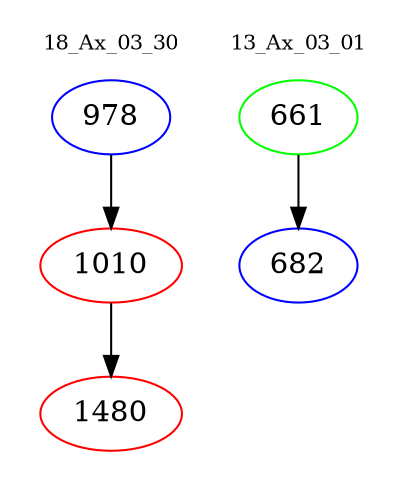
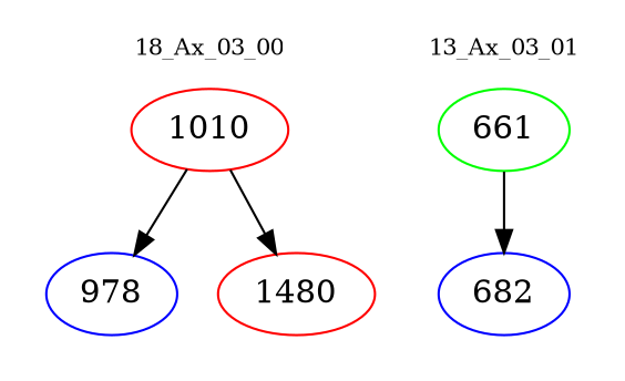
  digraph {
    node [color=red]
    edge [color=black]
    n1 [label=1010]
    n2 [color=blue label=978]
    n3 [label=1480]
    n4 [color=green label=661]
    n5 [color=blue label=682]
    subgraph cluster_1 {
      color=white
      fontsize=10
-     label="18_Ax_03_30"
+     label="18_Ax_03_00"
      n1
      n2
      n3
    }
    subgraph cluster_2 {
      color=white
      fontsize=10
      label="13_Ax_03_01"
      n4
      n5
    }
-   n2 -> n1
+   n1 -> n2
    n1 -> n3
    n4 -> n5
  }
